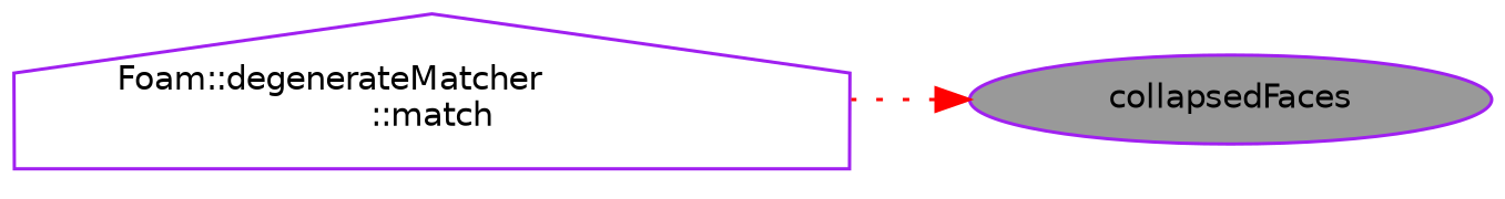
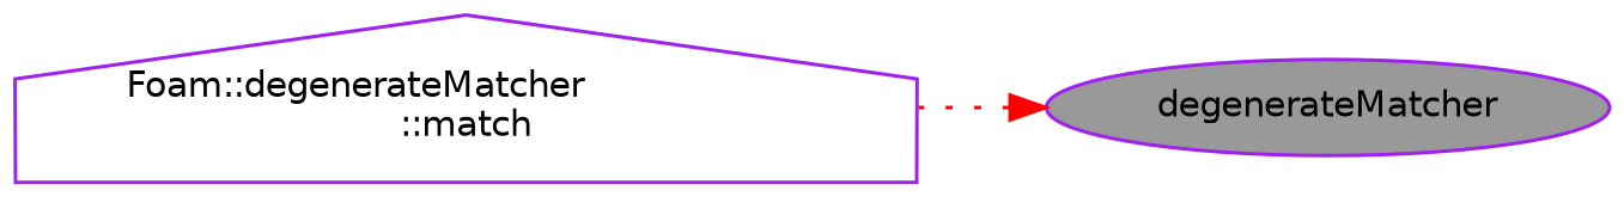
  digraph {
    rankdir=RL
    node [color=purple fontname=Helvetica fontsize=10 style=filled]
-   n1 [fillcolor=grey60 fontcolor=black height=0.2 label=collapsedFaces shape=ellipse width=0.4]
+   n1 [fillcolor=grey60 fontcolor=black height=0.2 label=degenerateMatcher shape=ellipse width=0.4]
    n2 [fillcolor=white height=0.2 label="Foam::degenerateMatcher\l::match" shape=house width=0.4]
    n1 -> n2 [color=red dir=back fontname=Helvetica fontsize=10 labelfontname=Helvetica labelfontsize=10 style=dotted]
  }
